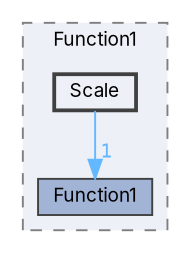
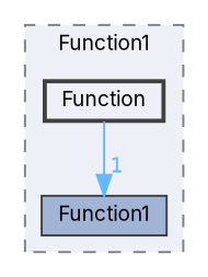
  digraph {
    compound=true
    fontname=Inter
    node [color=grey25 fontname=Inter fontsize=10 shape=box]
    n1 [fillcolor="#a2b4d6" height=0.2 label=Function1 style=filled width=0.4]
-   n2 [fillcolor="#edf0f7" height=0.2 label=Scale style="filled,bold" width=0.4]
+   n2 [fillcolor="#edf0f7" height=0.2 label=Function style="filled,bold" width=0.4]
    subgraph cluster_1 {
      bgcolor="#edf0f7"
      fontsize=10
      label=Function1
      pencolor=grey50
      style="filled,dashed"
      n1
      n2
    }
    n2 -> n1 [color=steelblue1 fontcolor=steelblue1 fontname=Inter fontsize=10 headlabel=1 labeldistance=1.5 labelfontname=Helvetica labelfontsize=10]
  }
